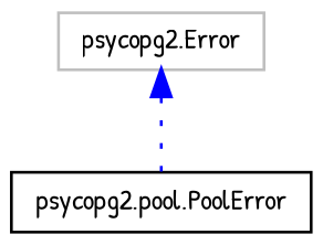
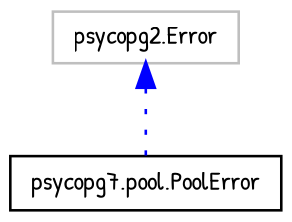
  digraph {
    rankdir=TB
    fontname="Patrick Hand"
    node [fillcolor=white fontname="Patrick Hand" fontsize=10 shape=record style=filled]
    n1 [color=grey75 height=0.2 label="psycopg2.Error" width=0.4]
-   n2 [color=black height=0.2 label="psycopg2.pool.PoolError" width=0.4]
+   n2 [color=black height=0.2 label="psycopg7.pool.PoolError" width=0.4]
    n1 -> n2 [color=blue dir=back fontname="Patrick Hand" fontsize=10 labelfontname=Helvetica labelfontsize=10 style=dotted]
  }
